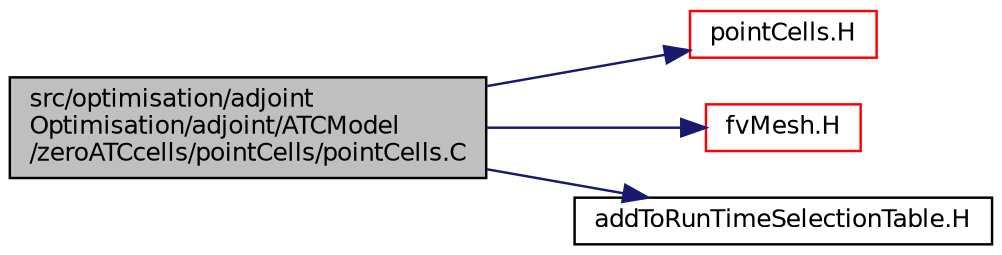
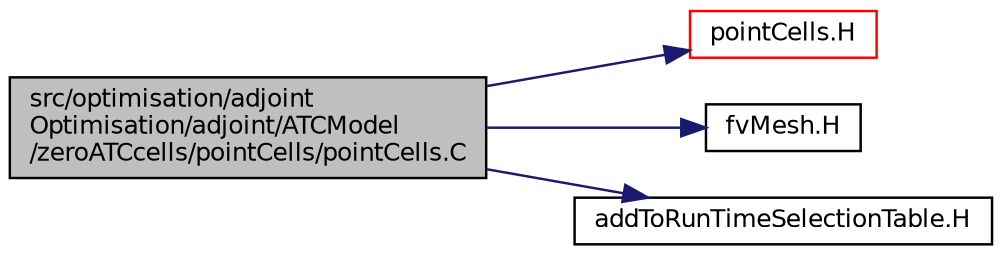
  digraph {
    rankdir=LR
    node [color=black fontname=Helvetica fontsize=10 shape=record]
    edge [color=midnightblue fontname=Helvetica fontsize=10 labelfontname=Helvetica labelfontsize=10 style=solid]
    n1 [fillcolor=grey75 fontcolor=black height=0.2 label="src/optimisation/adjoint\lOptimisation/adjoint/ATCModel\l/zeroATCcells/pointCells/pointCells.C" style=filled width=0.4]
    n2 [color=red height=0.2 label="pointCells.H" width=0.4]
-   n3 [color=red height=0.2 label="fvMesh.H" width=0.4]
+   n3 [height=0.2 label="fvMesh.H" width=0.4]
    n4 [height=0.2 label="addToRunTimeSelectionTable.H" width=0.4]
    n1 -> n2
    n1 -> n3
    n1 -> n4
  }
